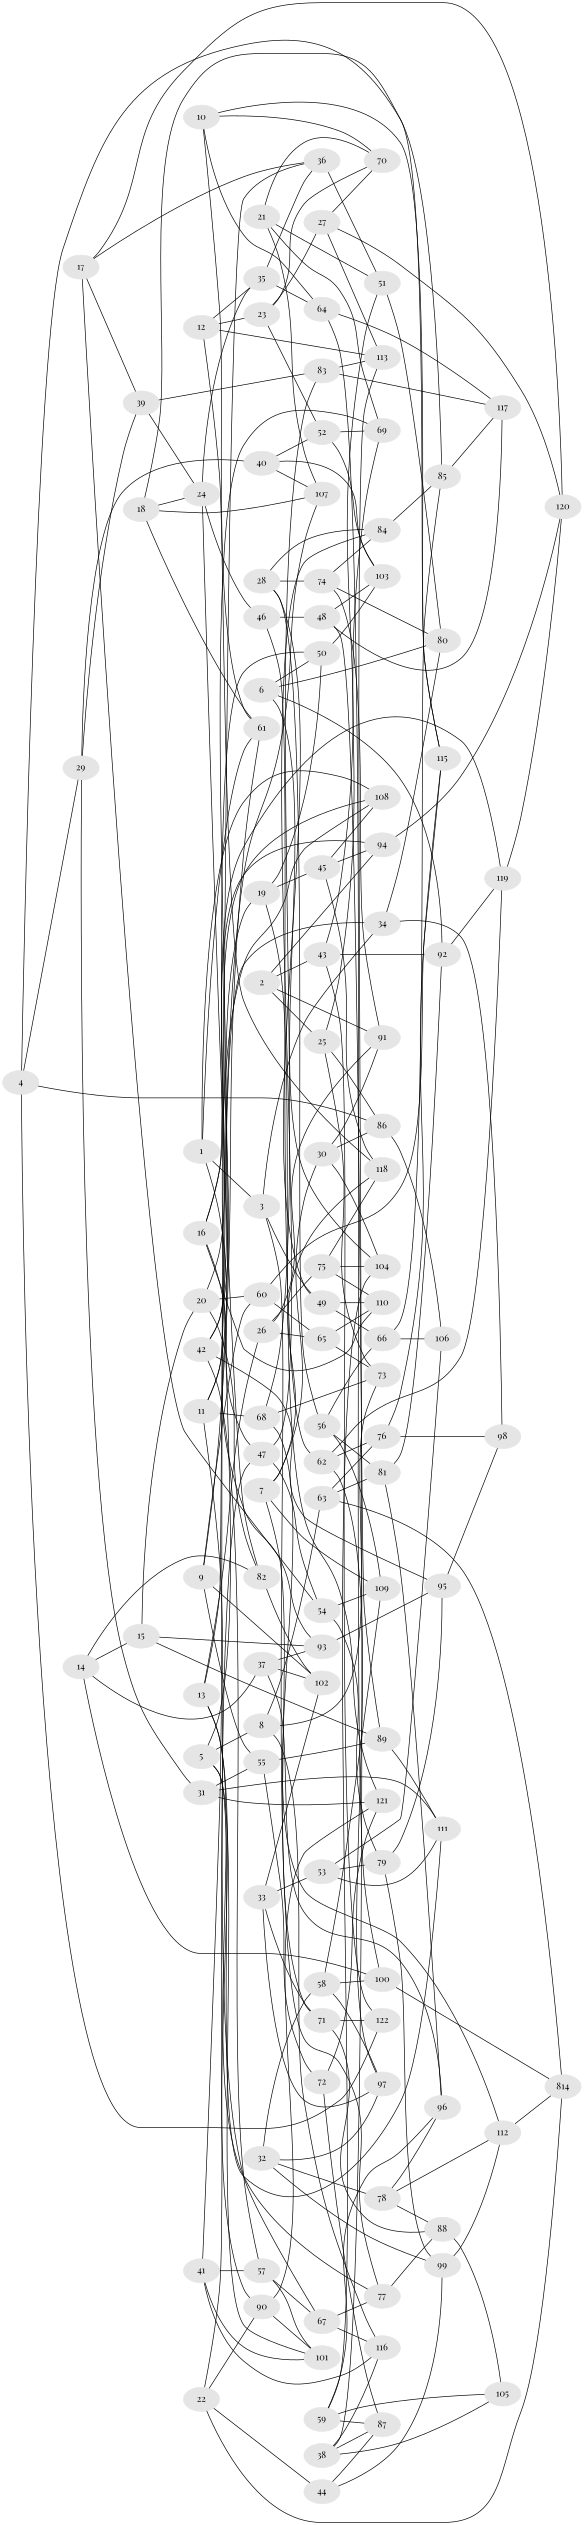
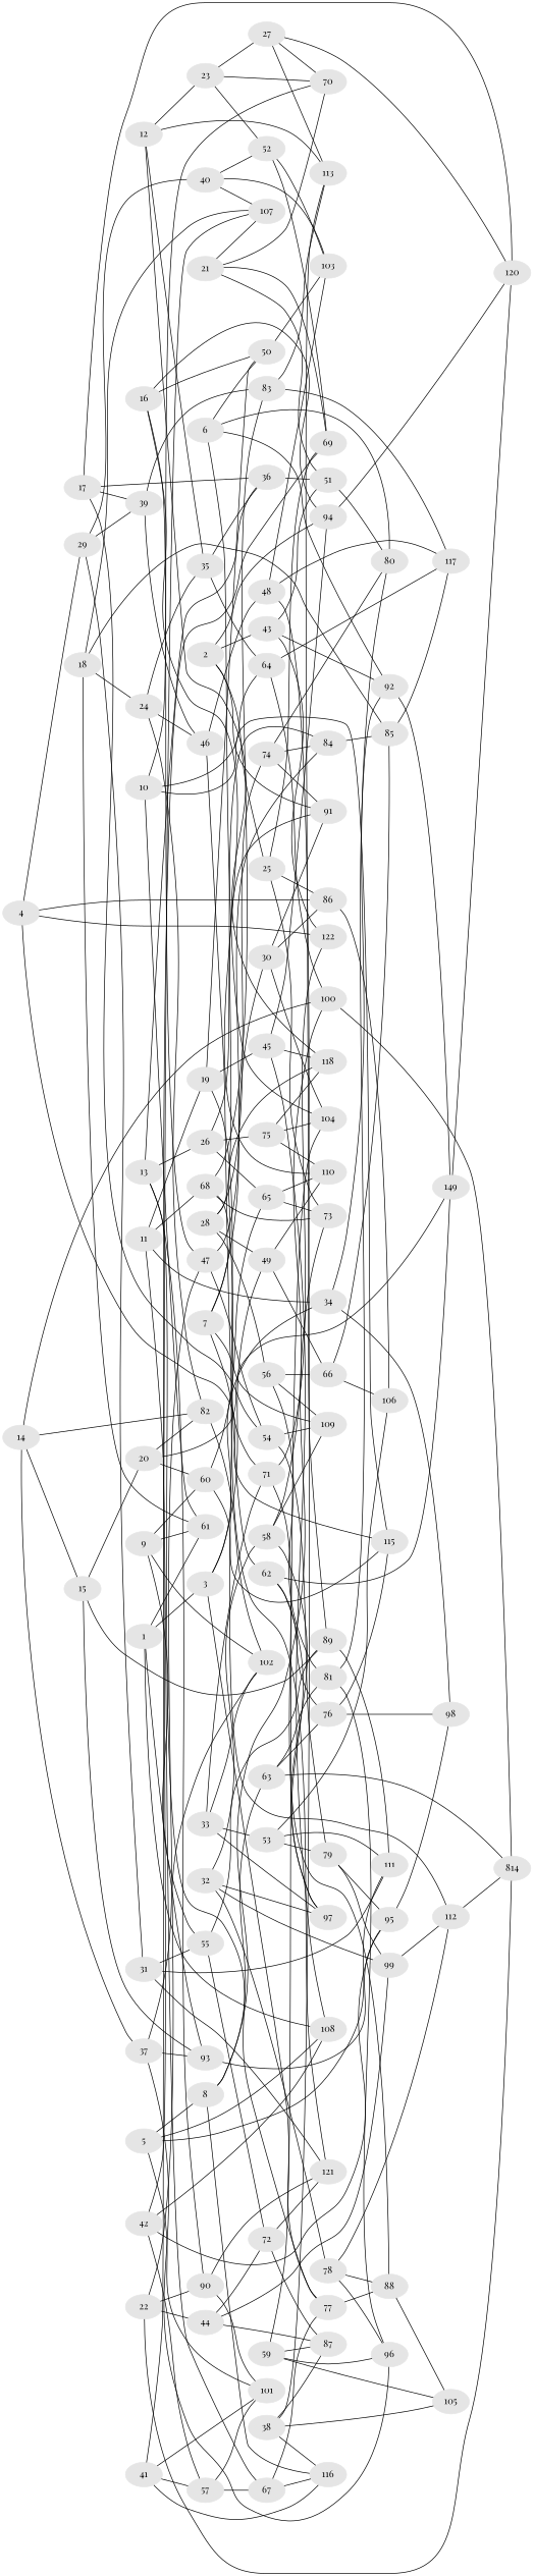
  graph {
    fontname="Playfair Display"
    rankdir=LR
    node [color=gray90 fontname="Playfair Display" style=filled]
    edge [fontname="Playfair Display"]
    1
    3
    61
    93
    108
    34
    49
    77
    95
    2
    25
    43
    91
    94
    86
    73
    69
    122
    92
    51
    120
    80
    98
    110
    66
    88
    4
    29
    115
    39
    31
    40
    106
    5
    8
    101
    111
    63
    116
    6
    50
    104
    103
-   119
+   119 [label=149]
    7
    30
    71
    109
    118
    n50 [label=814]
    81
    76
    9
    55
    60
    102
    89
    72
    65
    10
    64
    70
    100
    117
    11
    19
    67
    68
    45
    121
    83
    112
    12
    23
    35
    113
    27
    52
    36
    13
    26
    90
    75
    14
    15
    37
    82
    20
    96
    16
    47
    54
    84
    17
    46
    79
    18
    24
    85
    107
    21
    22
    44
    99
    87
    48
    62
    28
    56
    74
    32
    58
    78
    97
    33
    53
    38
    105
    41
    57
    42
    59
    1 -- 3
    1 -- 61
    1 -- 93
    1 -- 108
    3 -- 34
    3 -- 49
    3 -- 77
    93 -- 95
    34 -- 80
    34 -- 98
    49 -- 110
    49 -- 66
    77 -- 88
    95 -- 98
    2 -- 25
    2 -- 43
    2 -- 91
    2 -- 94
    25 -- 86
    25 -- 73
    25 -- 69
    43 -- 122
    43 -- 92
    43 -- 51
    94 -- 120
    86 -- 106
    92 -- 119
    51 -- 80
    66 -- 106
    66 -- 85
    88 -- 105
    4 -- 86
    4 -- 122
    4 -- 29
    4 -- 115
    29 -- 39
    29 -- 31
    29 -- 40
    39 -- 83
-   39 -- 24
+   39 -- 46
    31 -- 111
    31 -- 55
    31 -- 121
    40 -- 103
    40 -- 52
    40 -- 107
    5 -- 108
    5 -- 8
    5 -- 101
    5 -- 111
    8 -- 73
    8 -- 63
    8 -- 116
    63 -- n50
    63 -- 81
    63 -- 76
    6 -- 92
    6 -- 80
    6 -- 50
    6 -- 104
    50 -- 103
    119 -- 120
    7 -- 30
    7 -- 71
    7 -- 109
    7 -- 118
    30 -- 91
    30 -- 86
    30 -- 104
    71 -- 122
    71 -- 88
    81 -- 92
    81 -- 96
    76 -- 98
    76 -- 115
    9 -- 61
    9 -- 55
    9 -- 60
    9 -- 102
    55 -- 89
    55 -- 72
    60 -- 115
    60 -- 65
    89 -- 111
    72 -- 121
    72 -- 87
    65 -- 73
    65 -- 110
    10 -- 61
    10 -- 115
    10 -- 64
    10 -- 70
    64 -- 100
    64 -- 117
    100 -- n50
    11 -- 34
    11 -- 19
    11 -- 67
    11 -- 68
    19 -- 50
    19 -- 45
    19 -- 121
    67 -- 77
    67 -- 116
    68 -- 73
    68 -- 83
    68 -- 112
    45 -- 108
    45 -- 94
    45 -- 118
    83 -- 117
    83 -- 113
    112 -- n50
    12 -- 118
    12 -- 23
    12 -- 35
    12 -- 113
    23 -- 70
    23 -- 27
    23 -- 52
    35 -- 64
    35 -- 36
    27 -- 120
    27 -- 70
    27 -- 113
    52 -- 69
    52 -- 103
    36 -- 51
    13 -- 77
    13 -- 36
    13 -- 26
    13 -- 90
    26 -- 91
    26 -- 65
    26 -- 75
    90 -- 101
    90 -- 121
    75 -- 110
    75 -- 104
    75 -- 118
    14 -- 100
    14 -- 15
    14 -- 37
    14 -- 82
    15 -- 93
    15 -- 89
    15 -- 20
    37 -- 93
    37 -- 102
    37 -- 96
    82 -- 102
    20 -- 119
    20 -- 60
    20 -- 82
    16 -- 94
    16 -- 110
    16 -- 50
    16 -- 47
    47 -- 54
    47 -- 84
    54 -- 109
    54 -- 79
    84 -- 85
    17 -- 120
    17 -- 39
    17 -- 36
    17 -- 54
    46 -- 48
    46 -- 62
    79 -- 95
    79 -- 99
    18 -- 61
    18 -- 24
    18 -- 85
    18 -- 107
    24 -- 35
    24 -- 82
    24 -- 46
    85 -- 117
    21 -- 69
    21 -- 51
    21 -- 70
    21 -- 107
    22 -- n50
    22 -- 90
    22 -- 47
    22 -- 44
+   44 -- 72
    44 -- 99
    44 -- 87
    99 -- 112
    48 -- 103
    48 -- 89
    48 -- 117
    62 -- 119
    62 -- 76
    62 -- 97
    28 -- 49
    28 -- 84
    28 -- 56
    28 -- 74
    56 -- 66
    56 -- 109
    56 -- 81
    74 -- 91
    74 -- 80
    74 -- 84
    32 -- 99
    32 -- 58
    32 -- 78
    32 -- 97
    58 -- 109
    58 -- 100
    58 -- 97
    78 -- 88
    78 -- 112
    78 -- 96
    33 -- 71
    33 -- 102
    33 -- 97
    33 -- 53
    53 -- 106
    53 -- 111
    53 -- 79
    38 -- 116
    38 -- 113
    38 -- 87
    38 -- 105
    41 -- 101
    41 -- 116
    41 -- 107
    41 -- 57
    57 -- 101
    57 -- 67
    42 -- 108
    42 -- 95
    42 -- 69
    42 -- 57
    59 -- 104
    59 -- 96
    59 -- 87
    59 -- 105
  }
